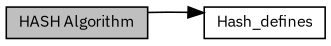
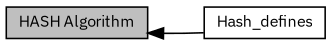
  digraph {
    rankdir=LR
    fontname="IBM Plex Sans"
    node [color=black fontname="IBM Plex Sans" fontsize=10 shape=record style=filled]
    n1 [fillcolor=grey75 fontcolor=black height=0.2 label="HASH Algorithm" width=0.4]
    n2 [fillcolor=white height=0.2 label=Hash_defines width=0.4]
-   n2 -> n1 [dir=back fontname="IBM Plex Sans" fontsize=10 labelfontname=Helvetica labelfontsize=10 shape=plaintext style=solid]
+   n1 -> n2 [dir=back fontname="IBM Plex Sans" fontsize=10 labelfontname=Helvetica labelfontsize=10 shape=plaintext style=solid]
  }
